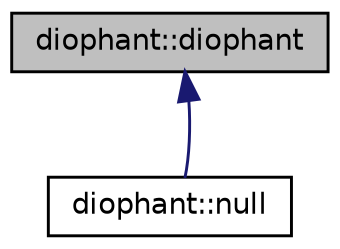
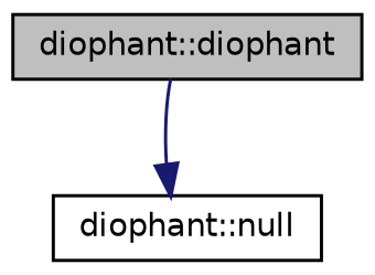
  digraph {
    rankdir=TB
    node [color=black fontname=Helvetica fontsize=10 shape=record style=filled]
    n1 [fillcolor=grey75 fontcolor=black height=0.2 label="diophant::diophant" width=0.4]
    n2 [fillcolor=white height=0.2 label="diophant::null" width=0.4]
-   n2 -> n1 [color=midnightblue fontname=Helvetica fontsize=10 labelfontname=Helvetica labelfontsize=10 style=solid]
+   n1 -> n2 [color=midnightblue fontname=Helvetica fontsize=10 labelfontname=Helvetica labelfontsize=10 style=solid]
  }
